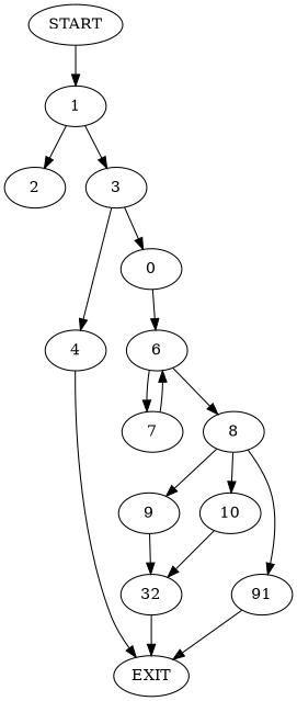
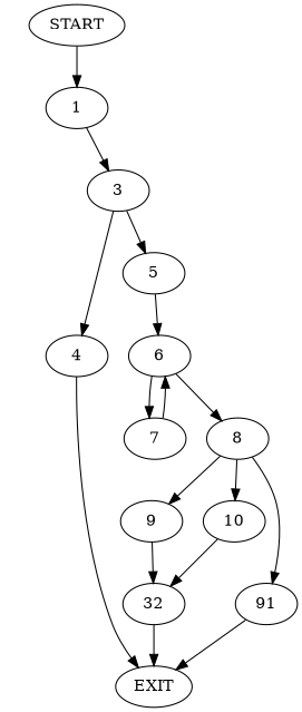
  digraph {
    n1 [label=START]
    1
-   2
    3
    4
-   5 [label=0]
+   5
    n7 [label=EXIT]
    6
    7
    8
    9
    10
    n13 [label=91]
    n14 [label=32]
    n1 -> 1
-   1 -> 2
    1 -> 3
    3 -> 4
    3 -> 5
    4 -> n7
    5 -> 6
    6 -> 7
    6 -> 8
    7 -> 6
    8 -> 9
    8 -> 10
    8 -> n13
    9 -> n14
    10 -> n14
    n13 -> n7
    n14 -> n7
  }
